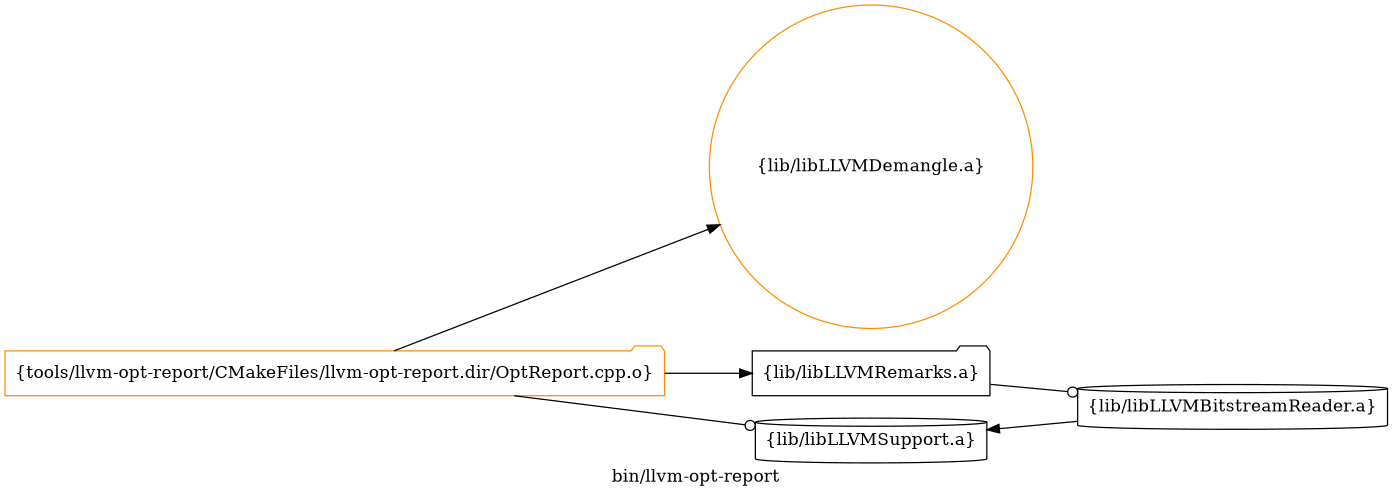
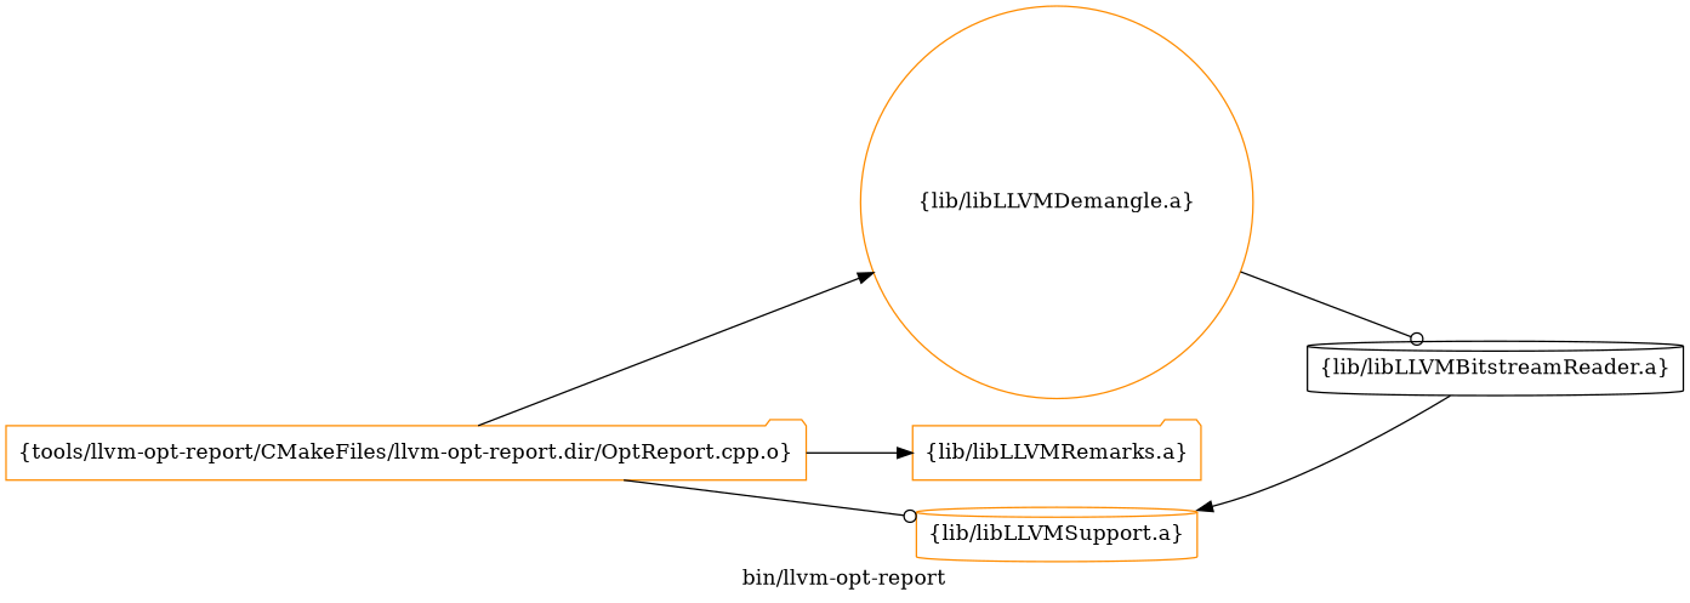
  digraph {
    label="bin/llvm-opt-report"
    rankdir=LR
    node [color=darkorange group=0 shape=folder]
    edge [arrowhead=normal]
    n1 [label="{tools/llvm-opt-report/CMakeFiles/llvm-opt-report.dir/OptReport.cpp.o}"]
    n2 [label="{lib/libLLVMDemangle.a}" shape=circle]
-   n3 [color=black label="{lib/libLLVMRemarks.a}"]
-   n4 [color=black label="{lib/libLLVMSupport.a}" shape=cylinder]
+   n3 [label="{lib/libLLVMRemarks.a}"]
+   n4 [label="{lib/libLLVMSupport.a}" shape=cylinder]
    n5 [color=black label="{lib/libLLVMBitstreamReader.a}" shape=cylinder]
    subgraph sub_1 {
      rank=same
      n1
    }
    subgraph sub_2 {
      rank=same
      n2
      n3
      n4
    }
    n1 -> n2
    n1 -> n3
    n1 -> n4 [arrowhead=odot]
-   n3 -> n5 [arrowhead=odot]
+   n2 -> n5 [arrowhead=odot]
    n5 -> n4
  }
